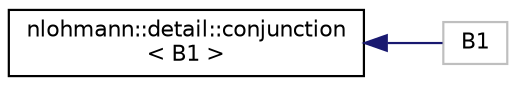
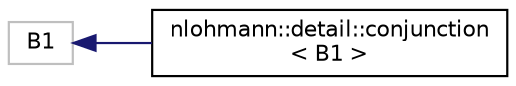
  digraph {
    rankdir=LR
    node [fillcolor=white fontname=Helvetica fontsize=10 shape=record style=filled]
    n1 [color=grey75 height=0.2 label=B1 width=0.4]
    n2 [color=black height=0.2 label="nlohmann::detail::conjunction\l\< B1 \>" width=0.4]
-   n2 -> n1 [color=midnightblue dir=back fontname=Helvetica fontsize=10 labelfontname=Helvetica labelfontsize=10 style=solid]
+   n1 -> n2 [color=midnightblue dir=back fontname=Helvetica fontsize=10 labelfontname=Helvetica labelfontsize=10 style=solid]
  }
